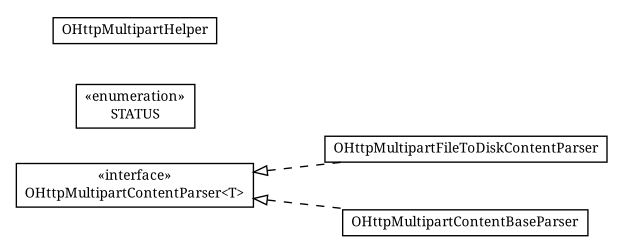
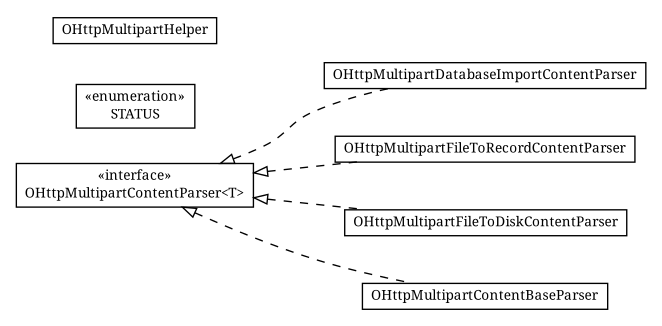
  digraph {
    fontname="Noto Serif"
    nodesep=0.25
    rankdir=LR
    ranksep=0.5
    node [fontcolor=black fontname="Noto Serif" fontsize=10.0 shape=plaintext]
    edge [arrowtail=empty dir=back fontname="Noto Serif" fontsize=10 headport=p labelfontname=Helvetica labelfontsize=10 style=dashed tailport=p]
+   n1 [label=<<table title="com.orientechnologies.orient.server.network.protocol.http.multipart.OHttpMultipartDatabaseImportContentParser" border="0" cellborder="1" cellspacing="0" cellpadding="2" port="p" href="./OHttpMultipartDatabaseImportContentParser.html"> 		<tr><td><table border="0" cellspacing="0" cellpadding="1"> <tr><td align="center" balign="center"> OHttpMultipartDatabaseImportContentParser </td></tr> 		</table></td></tr> 		</table>>]
+   n2 [label=<<table title="com.orientechnologies.orient.server.network.protocol.http.multipart.OHttpMultipartFileToRecordContentParser" border="0" cellborder="1" cellspacing="0" cellpadding="2" port="p" href="./OHttpMultipartFileToRecordContentParser.html"> 		<tr><td><table border="0" cellspacing="0" cellpadding="1"> <tr><td align="center" balign="center"> OHttpMultipartFileToRecordContentParser </td></tr> 		</table></td></tr> 		</table>>]
    n3 [label=<<table title="com.orientechnologies.orient.server.network.protocol.http.multipart.OHttpMultipartContentParser" border="0" cellborder="1" cellspacing="0" cellpadding="2" port="p" href="./OHttpMultipartContentParser.html"> 		<tr><td><table border="0" cellspacing="0" cellpadding="1"> <tr><td align="center" balign="center"> &#171;interface&#187; </td></tr> <tr><td align="center" balign="center"> OHttpMultipartContentParser&lt;T&gt; </td></tr> 		</table></td></tr> 		</table>>]
    n4 [label=<<table title="com.orientechnologies.orient.server.network.protocol.http.multipart.OHttpMultipartFileToDiskContentParser" border="0" cellborder="1" cellspacing="0" cellpadding="2" port="p" href="./OHttpMultipartFileToDiskContentParser.html"> 		<tr><td><table border="0" cellspacing="0" cellpadding="1"> <tr><td align="center" balign="center"> OHttpMultipartFileToDiskContentParser </td></tr> 		</table></td></tr> 		</table>>]
    n5 [label=<<table title="com.orientechnologies.orient.server.network.protocol.http.multipart.OHttpMultipartContentBaseParser" border="0" cellborder="1" cellspacing="0" cellpadding="2" port="p" href="./OHttpMultipartContentBaseParser.html"> 		<tr><td><table border="0" cellspacing="0" cellpadding="1"> <tr><td align="center" balign="center"> OHttpMultipartContentBaseParser </td></tr> 		</table></td></tr> 		</table>>]
    n6 [label=<<table title="com.orientechnologies.orient.server.network.protocol.http.multipart.OHttpMultipartRequestCommand.STATUS" border="0" cellborder="1" cellspacing="0" cellpadding="2" port="p" href="./OHttpMultipartRequestCommand.STATUS.html"> 		<tr><td><table border="0" cellspacing="0" cellpadding="1"> <tr><td align="center" balign="center"> &#171;enumeration&#187; </td></tr> <tr><td align="center" balign="center"> STATUS </td></tr> 		</table></td></tr> 		</table>>]
    n7 [label=<<table title="com.orientechnologies.orient.server.network.protocol.http.multipart.OHttpMultipartHelper" border="0" cellborder="1" cellspacing="0" cellpadding="2" port="p" href="./OHttpMultipartHelper.html"> 		<tr><td><table border="0" cellspacing="0" cellpadding="1"> <tr><td align="center" balign="center"> OHttpMultipartHelper </td></tr> 		</table></td></tr> 		</table>>]
+   n3 -> n1
+   n3 -> n2
    n3 -> n4
    n3 -> n5
  }
